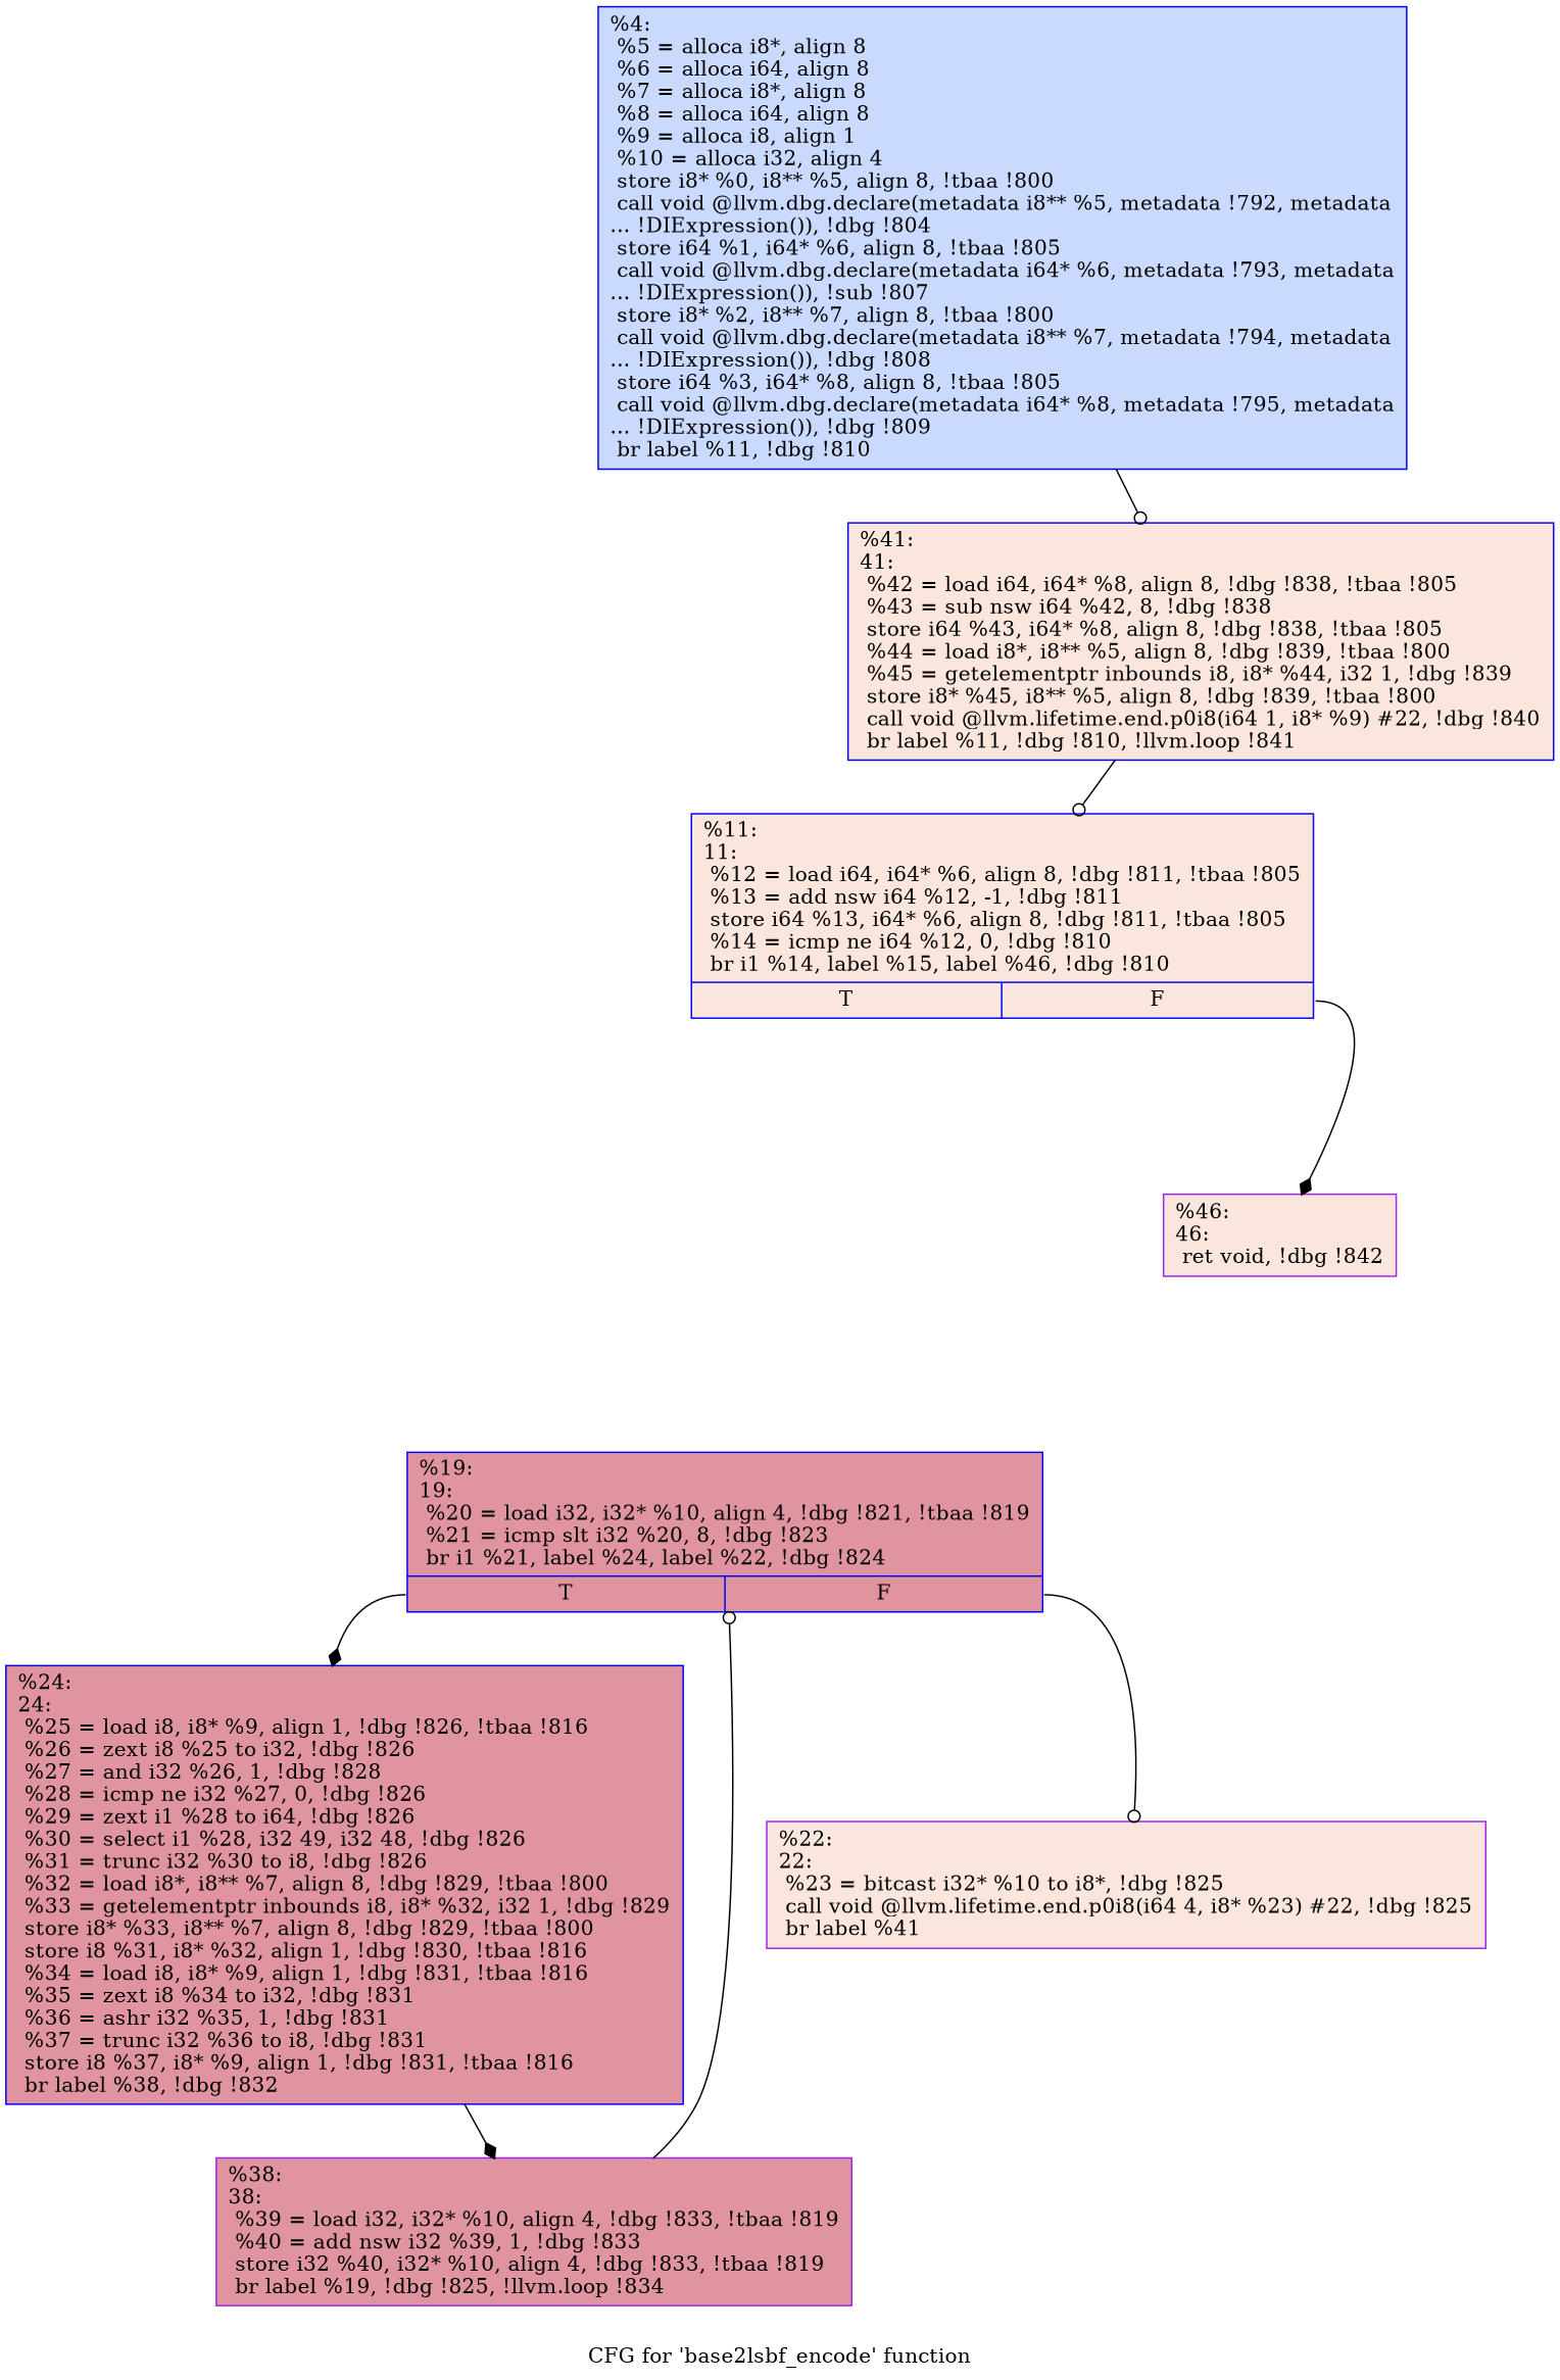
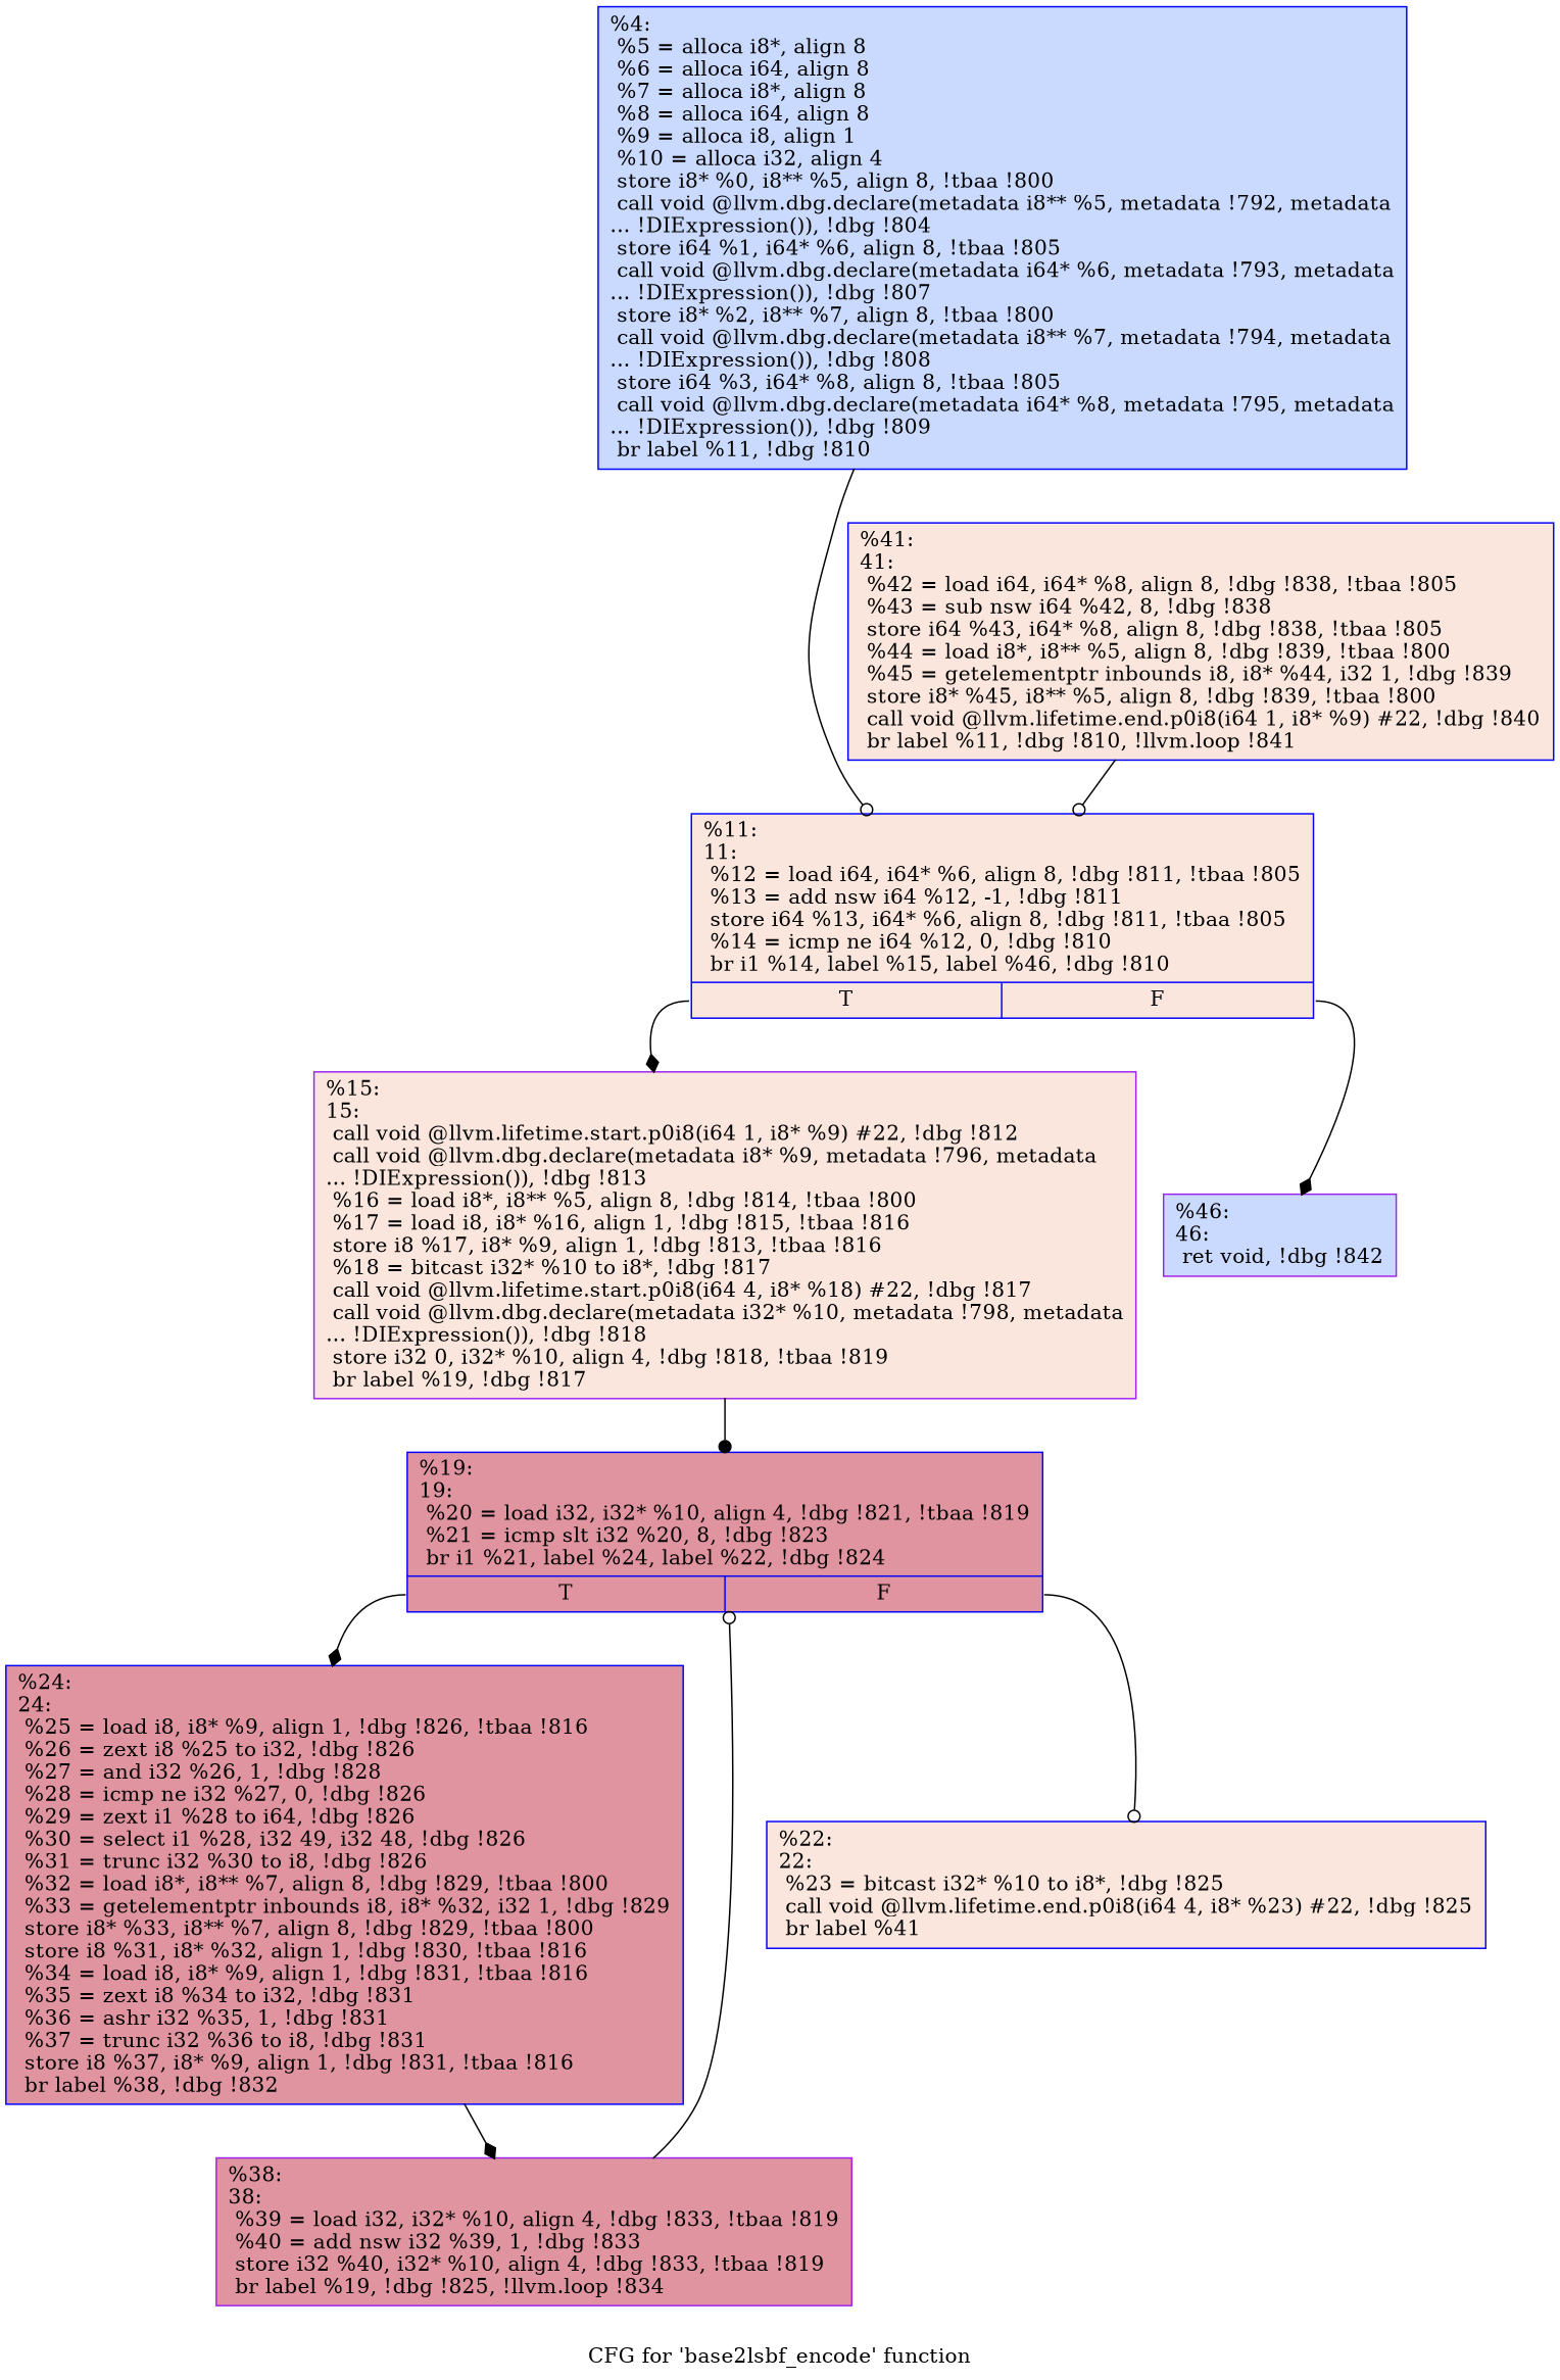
  digraph {
    label="CFG for 'base2lsbf_encode' function"
    node [color=blue fillcolor="#f3c7b170" shape=record style=filled]
    edge [arrowhead=odot]
-   n1 [fillcolor="#88abfd70" label="{%4:\l  %5 = alloca i8*, align 8\l  %6 = alloca i64, align 8\l  %7 = alloca i8*, align 8\l  %8 = alloca i64, align 8\l  %9 = alloca i8, align 1\l  %10 = alloca i32, align 4\l  store i8* %0, i8** %5, align 8, !tbaa !800\l  call void @llvm.dbg.declare(metadata i8** %5, metadata !792, metadata\l... !DIExpression()), !dbg !804\l  store i64 %1, i64* %6, align 8, !tbaa !805\l  call void @llvm.dbg.declare(metadata i64* %6, metadata !793, metadata\l... !DIExpression()), !sub !807\l  store i8* %2, i8** %7, align 8, !tbaa !800\l  call void @llvm.dbg.declare(metadata i8** %7, metadata !794, metadata\l... !DIExpression()), !dbg !808\l  store i64 %3, i64* %8, align 8, !tbaa !805\l  call void @llvm.dbg.declare(metadata i64* %8, metadata !795, metadata\l... !DIExpression()), !dbg !809\l  br label %11, !dbg !810\l}"]
+   n1 [fillcolor="#88abfd70" label="{%4:\l  %5 = alloca i8*, align 8\l  %6 = alloca i64, align 8\l  %7 = alloca i8*, align 8\l  %8 = alloca i64, align 8\l  %9 = alloca i8, align 1\l  %10 = alloca i32, align 4\l  store i8* %0, i8** %5, align 8, !tbaa !800\l  call void @llvm.dbg.declare(metadata i8** %5, metadata !792, metadata\l... !DIExpression()), !dbg !804\l  store i64 %1, i64* %6, align 8, !tbaa !805\l  call void @llvm.dbg.declare(metadata i64* %6, metadata !793, metadata\l... !DIExpression()), !dbg !807\l  store i8* %2, i8** %7, align 8, !tbaa !800\l  call void @llvm.dbg.declare(metadata i8** %7, metadata !794, metadata\l... !DIExpression()), !dbg !808\l  store i64 %3, i64* %8, align 8, !tbaa !805\l  call void @llvm.dbg.declare(metadata i64* %8, metadata !795, metadata\l... !DIExpression()), !dbg !809\l  br label %11, !dbg !810\l}"]
    n2 [label="{%11:\l11:                                               \l  %12 = load i64, i64* %6, align 8, !dbg !811, !tbaa !805\l  %13 = add nsw i64 %12, -1, !dbg !811\l  store i64 %13, i64* %6, align 8, !dbg !811, !tbaa !805\l  %14 = icmp ne i64 %12, 0, !dbg !810\l  br i1 %14, label %15, label %46, !dbg !810\l|{<s0>T|<s1>F}}"]
-   n4 [color=purple label="{%46:\l46:                                               \l  ret void, !dbg !842\l}"]
+   n3 [color=purple label="{%15:\l15:                                               \l  call void @llvm.lifetime.start.p0i8(i64 1, i8* %9) #22, !dbg !812\l  call void @llvm.dbg.declare(metadata i8* %9, metadata !796, metadata\l... !DIExpression()), !dbg !813\l  %16 = load i8*, i8** %5, align 8, !dbg !814, !tbaa !800\l  %17 = load i8, i8* %16, align 1, !dbg !815, !tbaa !816\l  store i8 %17, i8* %9, align 1, !dbg !813, !tbaa !816\l  %18 = bitcast i32* %10 to i8*, !dbg !817\l  call void @llvm.lifetime.start.p0i8(i64 4, i8* %18) #22, !dbg !817\l  call void @llvm.dbg.declare(metadata i32* %10, metadata !798, metadata\l... !DIExpression()), !dbg !818\l  store i32 0, i32* %10, align 4, !dbg !818, !tbaa !819\l  br label %19, !dbg !817\l}"]
+   n4 [color=purple fillcolor="#88abfd70" label="{%46:\l46:                                               \l  ret void, !dbg !842\l}"]
    n5 [fillcolor="#b70d2870" label="{%19:\l19:                                               \l  %20 = load i32, i32* %10, align 4, !dbg !821, !tbaa !819\l  %21 = icmp slt i32 %20, 8, !dbg !823\l  br i1 %21, label %24, label %22, !dbg !824\l|{<s0>T|<s1>F}}"]
    n6 [fillcolor="#b70d2870" label="{%24:\l24:                                               \l  %25 = load i8, i8* %9, align 1, !dbg !826, !tbaa !816\l  %26 = zext i8 %25 to i32, !dbg !826\l  %27 = and i32 %26, 1, !dbg !828\l  %28 = icmp ne i32 %27, 0, !dbg !826\l  %29 = zext i1 %28 to i64, !dbg !826\l  %30 = select i1 %28, i32 49, i32 48, !dbg !826\l  %31 = trunc i32 %30 to i8, !dbg !826\l  %32 = load i8*, i8** %7, align 8, !dbg !829, !tbaa !800\l  %33 = getelementptr inbounds i8, i8* %32, i32 1, !dbg !829\l  store i8* %33, i8** %7, align 8, !dbg !829, !tbaa !800\l  store i8 %31, i8* %32, align 1, !dbg !830, !tbaa !816\l  %34 = load i8, i8* %9, align 1, !dbg !831, !tbaa !816\l  %35 = zext i8 %34 to i32, !dbg !831\l  %36 = ashr i32 %35, 1, !dbg !831\l  %37 = trunc i32 %36 to i8, !dbg !831\l  store i8 %37, i8* %9, align 1, !dbg !831, !tbaa !816\l  br label %38, !dbg !832\l}"]
-   n7 [color=purple label="{%22:\l22:                                               \l  %23 = bitcast i32* %10 to i8*, !dbg !825\l  call void @llvm.lifetime.end.p0i8(i64 4, i8* %23) #22, !dbg !825\l  br label %41\l}"]
+   n7 [label="{%22:\l22:                                               \l  %23 = bitcast i32* %10 to i8*, !dbg !825\l  call void @llvm.lifetime.end.p0i8(i64 4, i8* %23) #22, !dbg !825\l  br label %41\l}"]
    n8 [color=purple fillcolor="#b70d2870" label="{%38:\l38:                                               \l  %39 = load i32, i32* %10, align 4, !dbg !833, !tbaa !819\l  %40 = add nsw i32 %39, 1, !dbg !833\l  store i32 %40, i32* %10, align 4, !dbg !833, !tbaa !819\l  br label %19, !dbg !825, !llvm.loop !834\l}"]
    n9 [label="{%41:\l41:                                               \l  %42 = load i64, i64* %8, align 8, !dbg !838, !tbaa !805\l  %43 = sub nsw i64 %42, 8, !dbg !838\l  store i64 %43, i64* %8, align 8, !dbg !838, !tbaa !805\l  %44 = load i8*, i8** %5, align 8, !dbg !839, !tbaa !800\l  %45 = getelementptr inbounds i8, i8* %44, i32 1, !dbg !839\l  store i8* %45, i8** %5, align 8, !dbg !839, !tbaa !800\l  call void @llvm.lifetime.end.p0i8(i64 1, i8* %9) #22, !dbg !840\l  br label %11, !dbg !810, !llvm.loop !841\l}"]
-   n1 -> n9
+   n1 -> n2
+   n2 -> n3 [arrowhead=diamond tailport=s0]
    n2 -> n4 [arrowhead=diamond tailport=s1]
+   n3 -> n5 [arrowhead=dot]
    n5 -> n6 [arrowhead=diamond tailport=s0]
    n5 -> n7 [tailport=s1]
    n6 -> n8 [arrowhead=diamond]
    n8 -> n5
    n9 -> n2
  }
